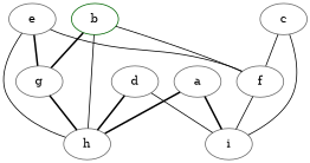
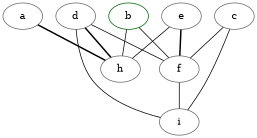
  graph {
    node [color=gray40]
    edge [style=solid]
    a
    h
    i
    b [color=darkgreen]
-   g
    f
    c
    d
    e
    a -- h [style=bold]
-   a -- i [style=bold]
    b -- h
-   b -- g [style=bold]
    b -- f
-   g -- h [style=bold]
    f -- i
    c -- i
    c -- f
    d -- h [style=bold]
    d -- i
+   d -- f
    e -- h
-   e -- g [style=bold]
-   e -- f
+   e -- f [style=bold]
  }
